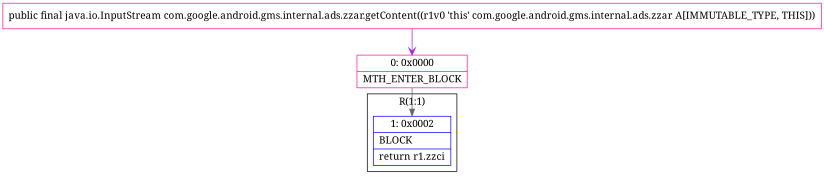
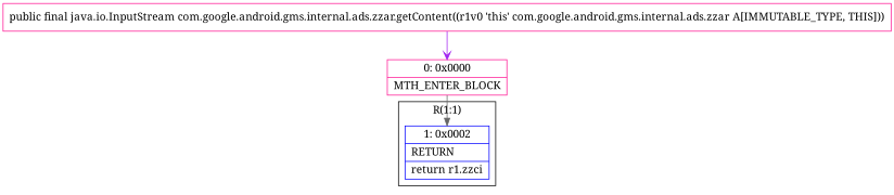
  digraph {
    fontname="Noto Serif"
    node [color=deeppink shape=record fontname="Noto Serif"]
    edge [fontname="Noto Serif"]
-   n1 [color=blue label="{1\:\ 0x0002|BLOCK\l|return r1.zzci\l}"]
+   n1 [color=blue label="{1\:\ 0x0002|RETURN\l|return r1.zzci\l}"]
    n2 [label="{0\:\ 0x0000|MTH_ENTER_BLOCK\l}"]
    n3 [label="{public final java.io.InputStream com.google.android.gms.internal.ads.zzar.getContent((r1v0 'this' com.google.android.gms.internal.ads.zzar A[IMMUTABLE_TYPE, THIS])) }"]
    subgraph cluster_1 {
      label="R(1:1)"
      n1
    }
    n2 -> n1 [color=gray40 arrowhead=normal]
    n3 -> n2 [color=purple arrowhead=vee]
  }
